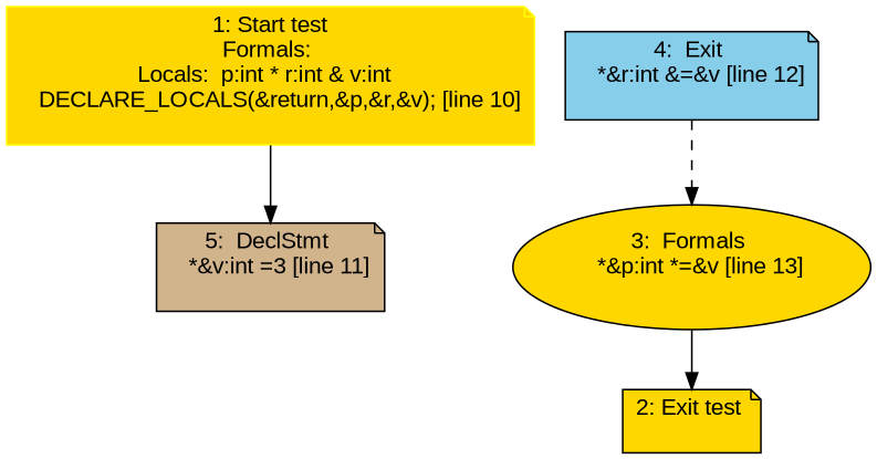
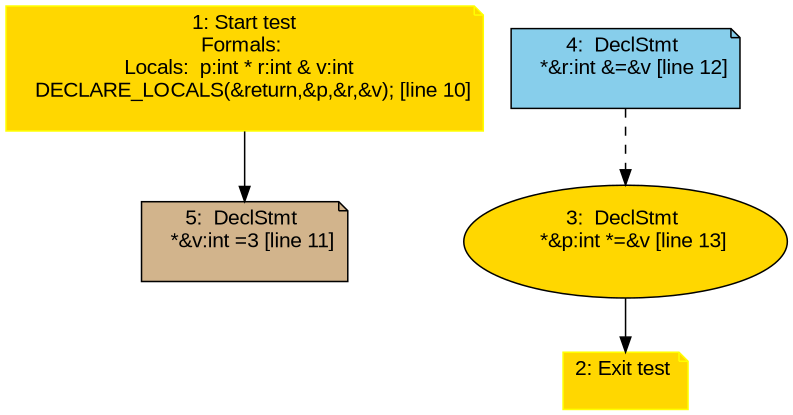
  digraph {
    fontname="Liberation Sans"
    node [fillcolor=gold fontname="Liberation Sans" shape=note style=filled]
    edge [fontname="Liberation Sans" style=solid]
    n1 [fillcolor=tan label="5:  DeclStmt \n   *&v:int =3 [line 11]\n "]
-   n2 [fillcolor=skyblue label="4:  Exit \n   *&r:int &=&v [line 12]\n "]
-   n3 [label="3:  Formals \n   *&p:int *=&v [line 13]\n " shape=ellipse]
-   n4 [color=black label="2: Exit test \n  "]
+   n2 [fillcolor=skyblue label="4:  DeclStmt \n   *&r:int &=&v [line 12]\n "]
+   n3 [label="3:  DeclStmt \n   *&p:int *=&v [line 13]\n " shape=ellipse]
+   n4 [color=yellow label="2: Exit test \n  "]
    n5 [color=yellow label="1: Start test\nFormals: \nLocals:  p:int * r:int & v:int  \n   DECLARE_LOCALS(&return,&p,&r,&v); [line 10]\n "]
    n2 -> n3 [style=dashed]
    n3 -> n4
    n5 -> n1
  }
